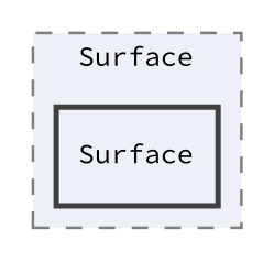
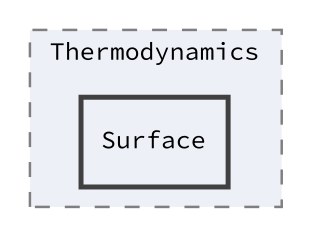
  digraph {
    compound=true
    fontname="Source Code Pro"
    n1 [color=grey25 fillcolor="#edf0f7" fontname="Source Code Pro" fontsize=10 label=Surface shape=box style="filled,bold,"]
    subgraph cluster_1 {
      bgcolor="#edf0f7"
      fontsize=10
-     label=Surface
+     label=Thermodynamics
      pencolor=grey50
      style="filled,dashed,"
      n1
    }
  }
